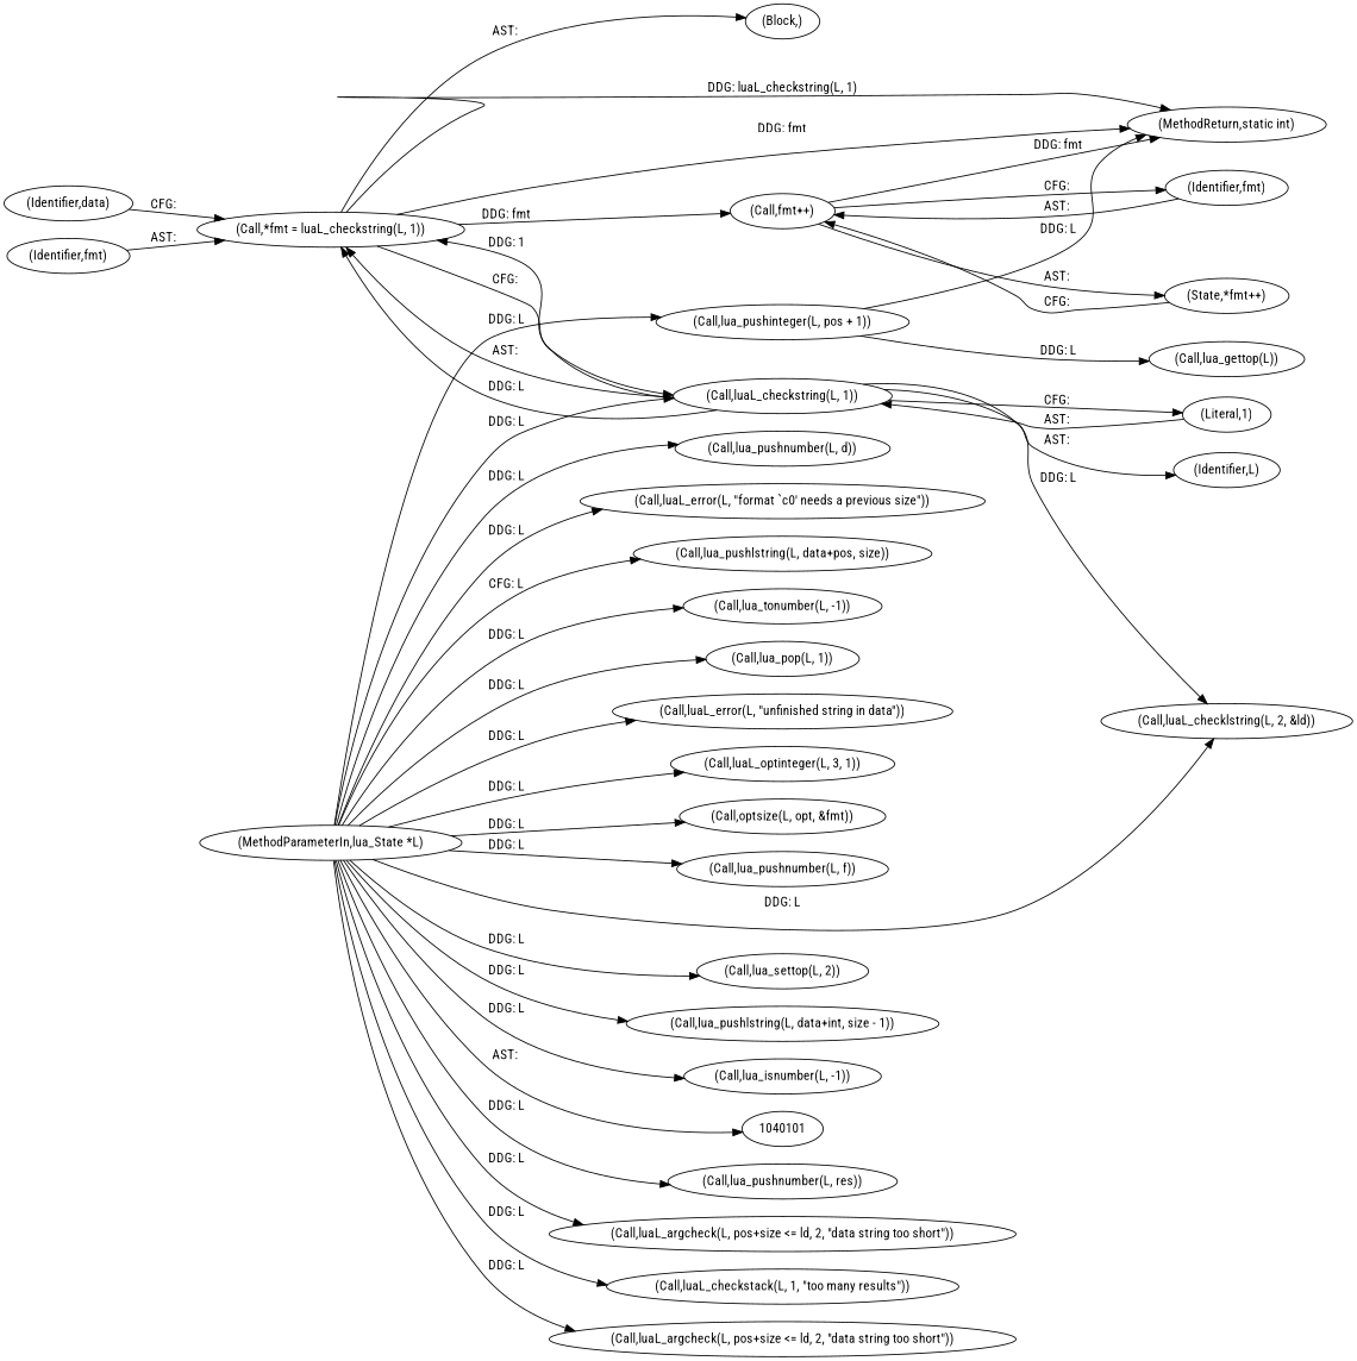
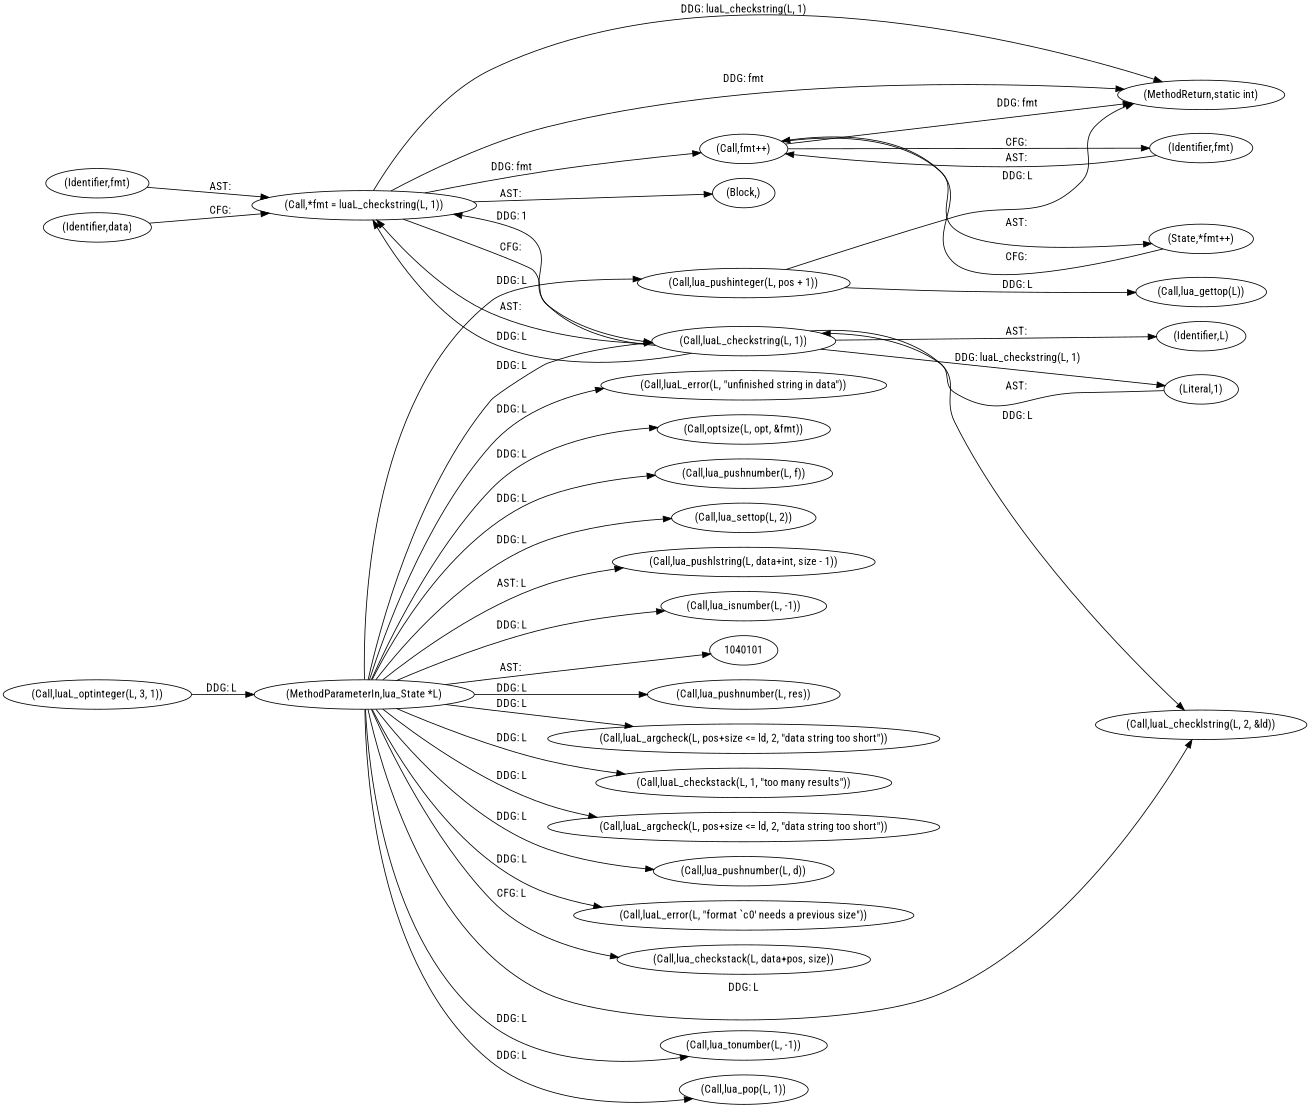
  digraph {
    fontname="Roboto Condensed"
    rankdir=LR
    node [fontname="Roboto Condensed"]
    edge [fontname="Roboto Condensed"]
    n1 [label="(Call,fmt++)"]
    n2 [label="(MethodReturn,static int)"]
    n3 [label="(Identifier,fmt)"]
    n4 [label="(State,*fmt++)"]
    n5 [label="(Call,*fmt = luaL_checkstring(L, 1))"]
    n6 [label="(Call,luaL_checkstring(L, 1))"]
    n7 [label="(Block,)"]
    n8 [label="(Literal,1)"]
    n9 [label="(Call,luaL_checklstring(L, 2, &ld))"]
    n10 [label="(Identifier,L)"]
    n11 [label="(MethodParameterIn,lua_State *L)"]
    n12 [label="(Call,lua_pushnumber(L, res))"]
    n13 [label="(Call,luaL_argcheck(L, pos+size <= ld, 2, \"data string too short\"))"]
    n14 [label="(Call,luaL_checkstack(L, 1, \"too many results\"))"]
    n15 [label="(Call,luaL_argcheck(L, pos+size <= ld, 2, \"data string too short\"))"]
    n16 [label="(Call,lua_pushnumber(L, d))"]
    n17 [label="(Call,lua_pushinteger(L, pos + 1))"]
    n18 [label="(Call,luaL_error(L, \"format `c0' needs a previous size\"))"]
-   n19 [label="(Call,lua_pushlstring(L, data+pos, size))"]
+   n19 [label="(Call,lua_checkstack(L, data+pos, size))"]
    n20 [label="(Call,lua_tonumber(L, -1))"]
    n21 [label="(Call,lua_pop(L, 1))"]
    n22 [label="(Call,luaL_error(L, \"unfinished string in data\"))"]
    n23 [label="(Call,luaL_optinteger(L, 3, 1))"]
    n24 [label="(Call,optsize(L, opt, &fmt))"]
    n25 [label="(Call,lua_pushnumber(L, f))"]
    n26 [label="(Call,lua_settop(L, 2))"]
    n27 [label="(Call,lua_pushlstring(L, data+int, size - 1))"]
    n28 [label="(Call,lua_isnumber(L, -1))"]
    n29 [label=1040101]
    n30 [label="(Call,lua_gettop(L))"]
    n31 [label="(Identifier,data)"]
    n32 [label="(Identifier,fmt)"]
    n1 -> n2 [label="DDG: fmt"]
    n1 -> n3 [label="CFG: "]
    n1 -> n4 [label="AST: "]
    n3 -> n1 [label="AST: "]
    n4 -> n1 [label="CFG: "]
    n5 -> n1 [label="DDG: fmt"]
    n5 -> n2 [label="DDG: luaL_checkstring(L, 1)"]
    n5 -> n2 [label="DDG: fmt"]
    n5 -> n6 [label="CFG: "]
    n5 -> n7 [label="AST: "]
    n6 -> n5 [label="AST: "]
    n6 -> n5 [label="DDG: L"]
    n6 -> n5 [label="DDG: 1"]
-   n6 -> n8 [label="CFG: "]
+   n6 -> n8 [label="DDG: luaL_checkstring(L, 1)"]
    n6 -> n9 [label="DDG: L"]
    n6 -> n10 [label="AST: "]
    n8 -> n6 [label="AST: "]
    n11 -> n6 [label="DDG: L"]
    n11 -> n9 [label="DDG: L"]
    n11 -> n12 [label="DDG: L"]
    n11 -> n13 [label="DDG: L"]
    n11 -> n14 [label="DDG: L"]
    n11 -> n15 [label="DDG: L"]
    n11 -> n16 [label="DDG: L"]
    n11 -> n17 [label="DDG: L"]
    n11 -> n18 [label="DDG: L"]
    n11 -> n19 [label="CFG: L"]
    n11 -> n20 [label="DDG: L"]
    n11 -> n21 [label="DDG: L"]
    n11 -> n22 [label="DDG: L"]
-   n11 -> n23 [label="DDG: L"]
+   n23 -> n11 [label="DDG: L"]
    n11 -> n24 [label="DDG: L"]
    n11 -> n25 [label="DDG: L"]
    n11 -> n26 [label="DDG: L"]
-   n11 -> n27 [label="DDG: L"]
+   n11 -> n27 [label="AST: L"]
    n11 -> n28 [label="DDG: L"]
    n11 -> n29 [label="AST: "]
    n17 -> n2 [label="DDG: L"]
    n17 -> n30 [label="DDG: L"]
    n31 -> n5 [label="CFG: "]
    n32 -> n5 [label="AST: "]
  }
